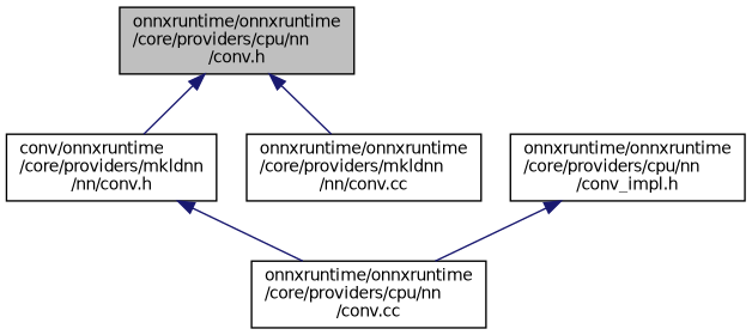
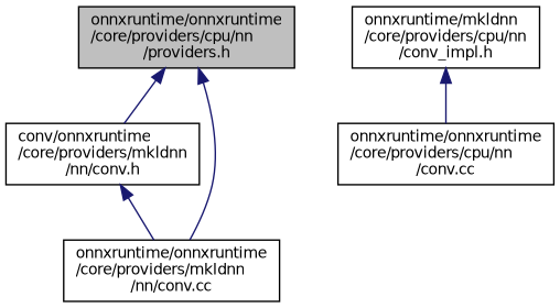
  digraph {
    node [color=black fillcolor=white fontname=Helvetica fontsize=10 shape=record style=filled]
    edge [color=midnightblue dir=back fontname=Helvetica fontsize=10 labelfontname=Helvetica labelfontsize=10 style=solid]
-   n1 [fillcolor=grey75 fontcolor=black height=0.2 label="onnxruntime/onnxruntime\l/core/providers/cpu/nn\l/conv.h" width=0.4]
+   n1 [fillcolor=grey75 fontcolor=black height=0.2 label="onnxruntime/onnxruntime\l/core/providers/cpu/nn\l/providers.h" width=0.4]
    n2 [height=0.2 label="conv/onnxruntime\l/core/providers/mkldnn\l/nn/conv.h" width=0.4]
    n3 [height=0.2 label="onnxruntime/onnxruntime\l/core/providers/mkldnn\l/nn/conv.cc" width=0.4]
-   n4 [height=0.2 label="onnxruntime/onnxruntime\l/core/providers/cpu/nn\l/conv_impl.h" width=0.4]
+   n4 [height=0.2 label="onnxruntime/mkldnn\l/core/providers/cpu/nn\l/conv_impl.h" width=0.4]
    n5 [height=0.2 label="onnxruntime/onnxruntime\l/core/providers/cpu/nn\l/conv.cc" width=0.4]
    n1 -> n2
    n1 -> n3
-   n2 -> n5
+   n2 -> n3
    n4 -> n5
  }
